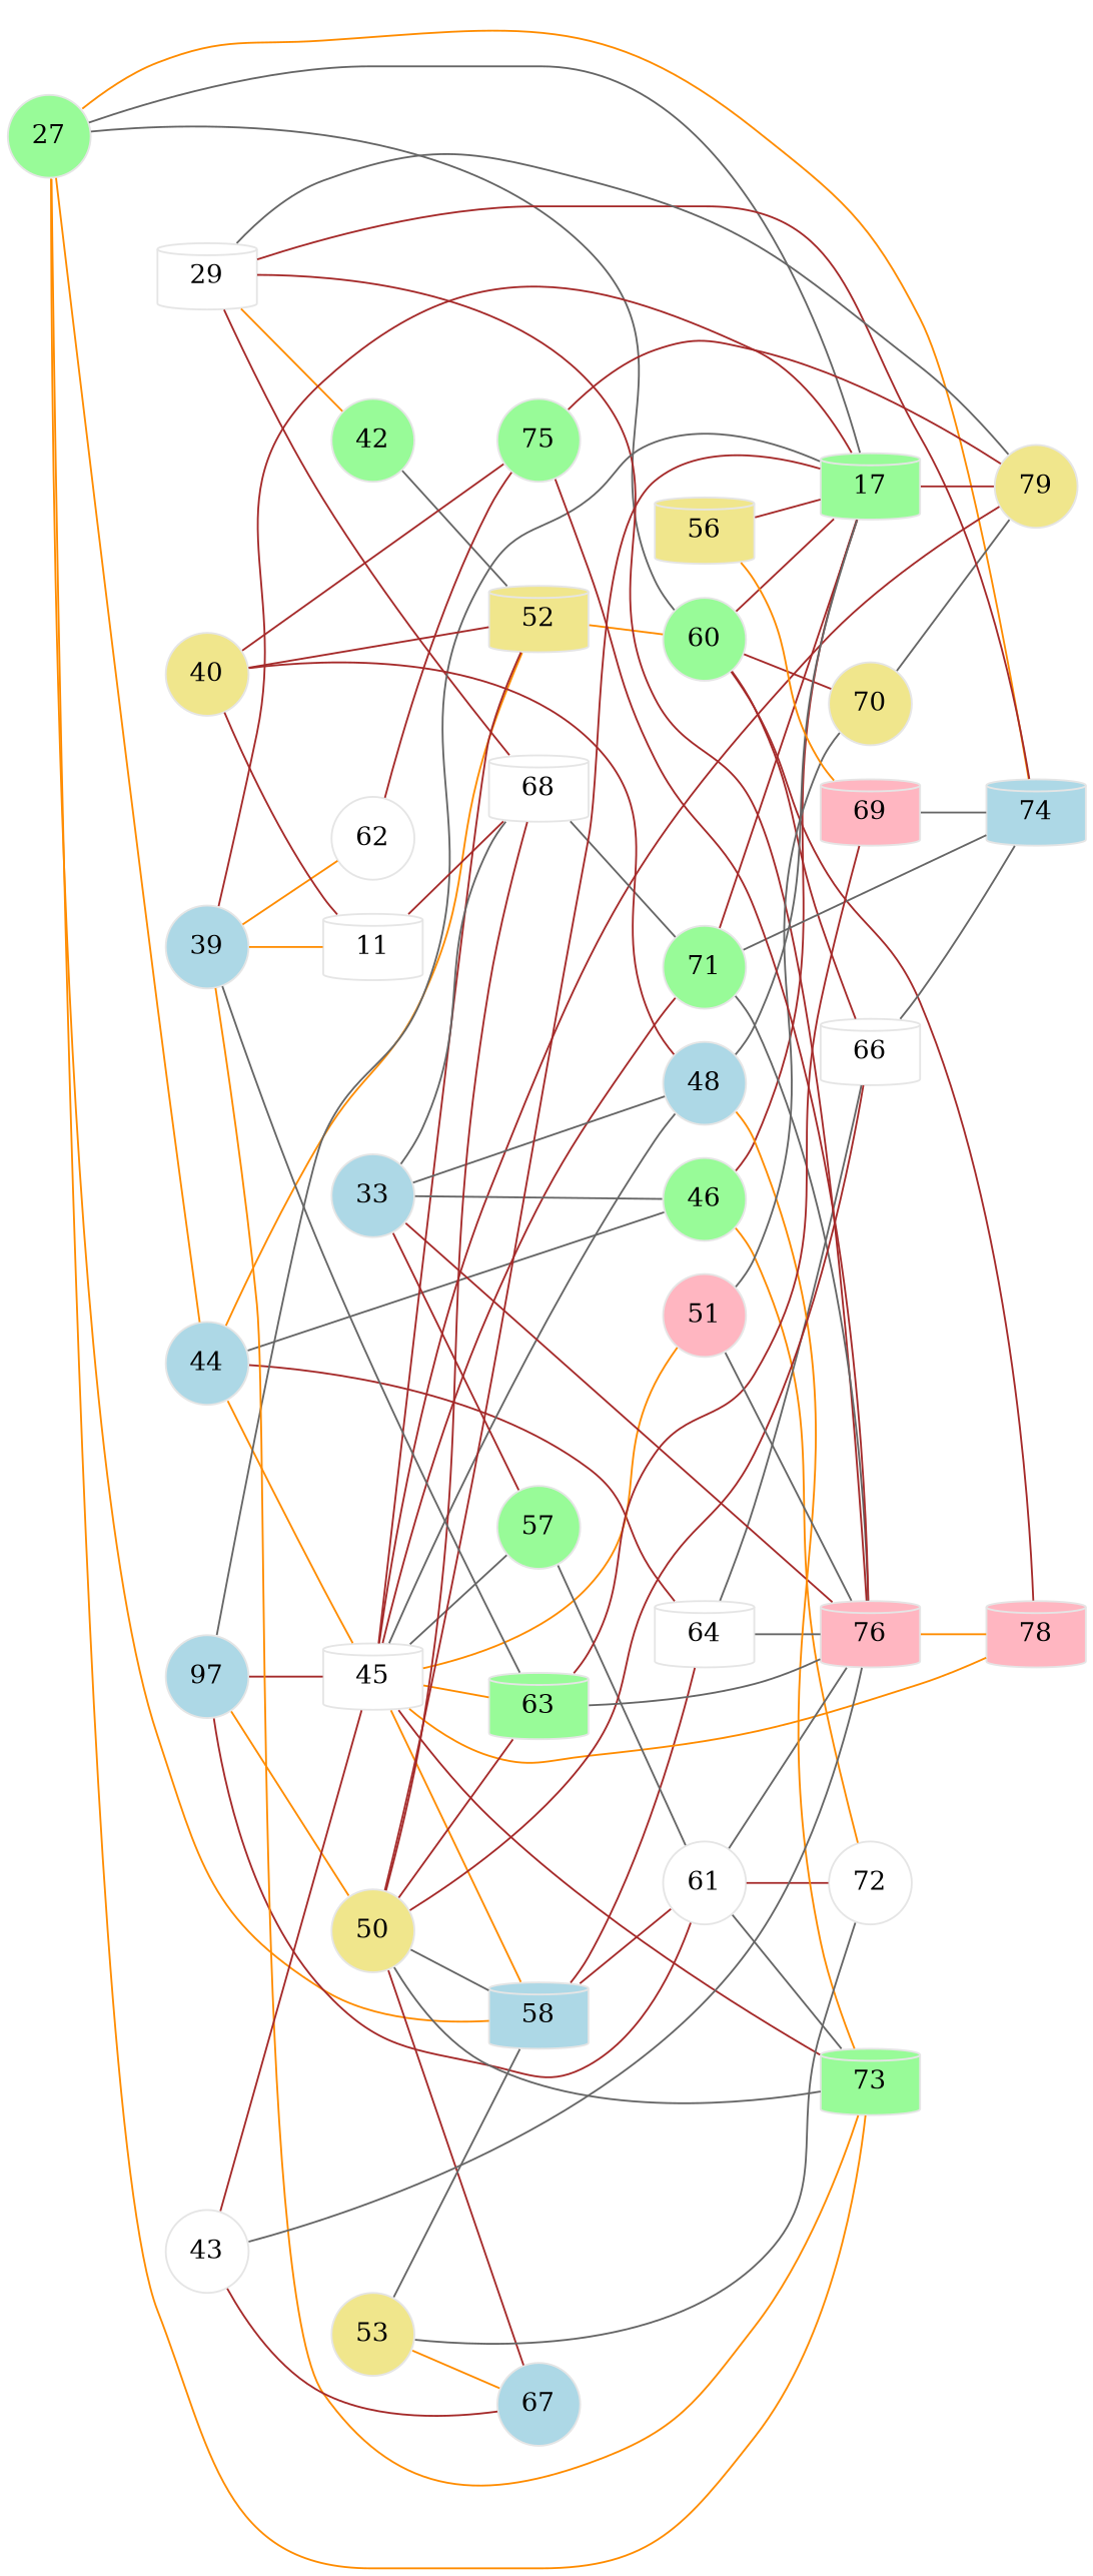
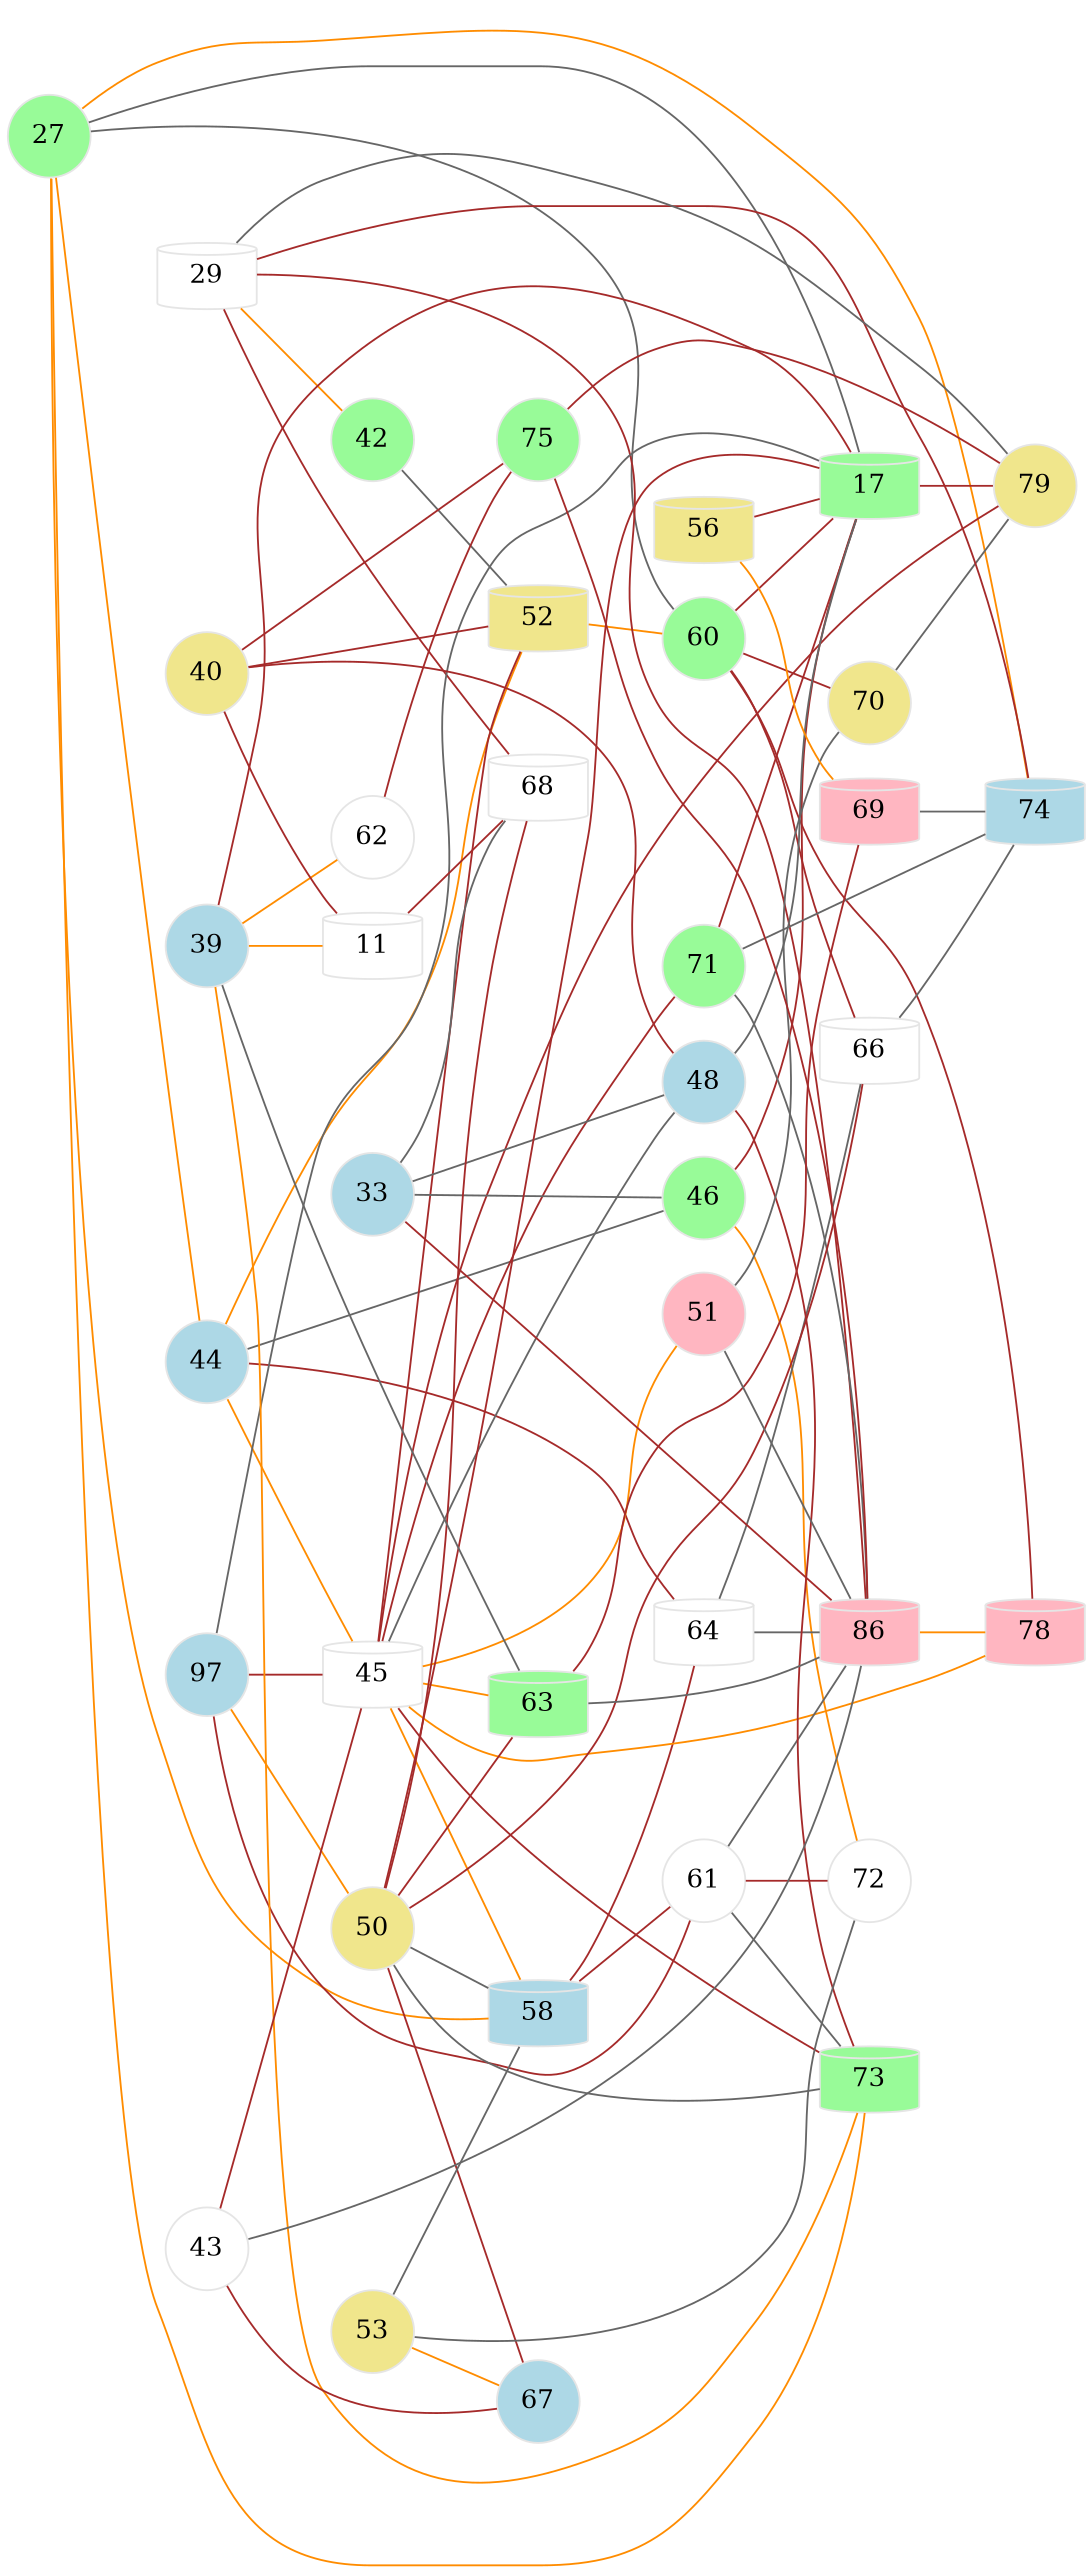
  graph {
    rankdir=LR
    node [color=gray90 fillcolor=palegreen shape=circle style=filled]
    edge [color=brown]
    27 [super="+8+21"]
    44 [fillcolor=lightblue super="+7"]
    58 [fillcolor=lightblue shape=cylinder super="+55"]
    60 [super="+19"]
    73 [shape=cylinder super="+47"]
    74 [fillcolor=lightblue shape=cylinder]
    n7 [label=17 shape=cylinder super="+65+59"]
    46
    45 [fillcolor=white shape=cylinder super="+24+30+28"]
    52 [fillcolor=khaki shape=cylinder super="+35"]
    64 [fillcolor=white shape=cylinder]
    61 [fillcolor=white super="+49"]
    78 [fillcolor=lightpink shape=cylinder]
    66 [fillcolor=white shape=cylinder super="+16"]
    70 [fillcolor=khaki]
    79 [fillcolor=khaki super="+34"]
    29 [fillcolor=white shape=cylinder]
    42
    68 [fillcolor=white shape=cylinder super="+15"]
-   76 [fillcolor=lightpink shape=cylinder super="+54+23"]
+   76 [fillcolor=lightpink shape=cylinder super="+54+23" label=86]
    71 [super="+31"]
    33 [fillcolor=lightblue super="+2+32"]
    48 [fillcolor=lightblue super="+26"]
-   57
    72 [fillcolor=white super="+13"]
    n26 [fillcolor=lightblue label=97 super="+1"]
    50 [fillcolor=khaki super="+20+25"]
    63 [shape=cylinder]
    51 [fillcolor=lightpink]
    67 [fillcolor=lightblue]
    39 [fillcolor=lightblue]
    n32 [fillcolor=white label=11 shape=cylinder]
    62 [fillcolor=white]
    75
    69 [fillcolor=lightpink shape=cylinder]
    40 [fillcolor=khaki super="+36"]
    43 [fillcolor=white]
    53 [fillcolor=khaki]
    56 [fillcolor=khaki shape=cylinder]
    27 -- 44 [color=darkorange weight=2]
    27 -- 58 [color=darkorange]
    27 -- 60 [color=gray40 weight=2]
    27 -- 73 [color=darkorange]
    27 -- 74 [color=darkorange]
    27 -- n7 [color=gray40 weight=2]
    44 -- 46 [color=gray40]
    44 -- 45 [color=darkorange]
    44 -- 52 [color=darkorange]
    44 -- 64 [weight=2]
    58 -- 64
    58 -- 61 [weight=2]
    60 -- n7
    60 -- 78
    60 -- 66 [weight=2]
    60 -- 70
    n7 -- 79 [weight=2]
    46 -- n7
    46 -- 72 [color=darkorange]
    45 -- 58 [color=darkorange weight=3]
    45 -- 73 [weight=2]
    45 -- 52
    45 -- 78 [color=darkorange]
    45 -- 79
    45 -- 71
    45 -- 48 [color=gray40]
-   45 -- 57 [color=gray40 weight=2]
    45 -- 63 [color=darkorange]
    45 -- 51 [color=darkorange weight=2]
    52 -- 60 [color=darkorange weight=2]
    64 -- 66 [color=gray40]
    64 -- 76 [color=gray40 weight=2]
    61 -- 73 [color=gray40]
    61 -- 76 [color=gray40 weight=3]
    61 -- 72
    66 -- 74 [color=gray40]
    70 -- 79 [color=gray40]
    29 -- 74
    29 -- 79 [color=gray40]
    29 -- 42 [color=darkorange]
    29 -- 68
    29 -- 76 [weight=2]
    42 -- 52 [color=gray40]
-   68 -- 71 [color=gray40]
    76 -- 78 [color=darkorange]
    71 -- 74 [color=gray40]
    71 -- n7
    71 -- 76 [color=gray40]
    33 -- 46 [color=gray40]
    33 -- 68 [color=gray40]
    33 -- 76
    33 -- 48 [color=gray40]
-   33 -- 57
-   48 -- 73 [color=darkorange weight=2]
+   48 -- 73 [weight=2]
    48 -- n7 [color=gray40 weight=2]
-   57 -- 61 [color=gray40]
    n26 -- n7 [color=gray40]
    n26 -- 45 [weight=2]
    n26 -- 61
    n26 -- 50 [color=darkorange]
    50 -- 58 [color=gray40]
    50 -- 73 [color=gray40 weight=3]
    50 -- n7 [weight=2]
    50 -- 66
    50 -- 68
    50 -- 63
    50 -- 67
    63 -- 76 [color=gray40]
    63 -- 69
    51 -- 70 [color=gray40]
    51 -- 76 [color=gray40]
    39 -- 73 [color=darkorange]
    39 -- n7
    39 -- 63 [color=gray40]
    39 -- n32 [color=darkorange]
    39 -- 62 [color=darkorange]
    n32 -- 68
    62 -- 75
    75 -- 79
    75 -- 76
    69 -- 74 [color=gray40]
    40 -- 52
    40 -- 48
    40 -- n32
    40 -- 75 [weight=2]
    43 -- 45
    43 -- 76 [color=gray40]
    43 -- 67
    53 -- 58 [color=gray40]
    53 -- 72 [color=gray40]
    53 -- 67 [color=darkorange]
    56 -- n7
    56 -- 69 [color=darkorange]
  }
